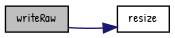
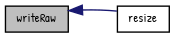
  digraph {
    rankdir=LR
    fontname="Patrick Hand"
    node [color=black fontname="Patrick Hand" fontsize=9 shape=record]
    n1 [fillcolor=grey75 fontcolor=black height=0.2 label=writeRaw style=filled width=0.4]
    n2 [height=0.2 label=resize width=0.4]
-   n1 -> n2 [color=midnightblue fontname="Patrick Hand" fontsize=9 labelfontname=Arial labelfontsize=9 style=solid]
+   n2 -> n1 [color=midnightblue fontname="Patrick Hand" fontsize=9 labelfontname=Arial labelfontsize=9 style=solid]
  }
